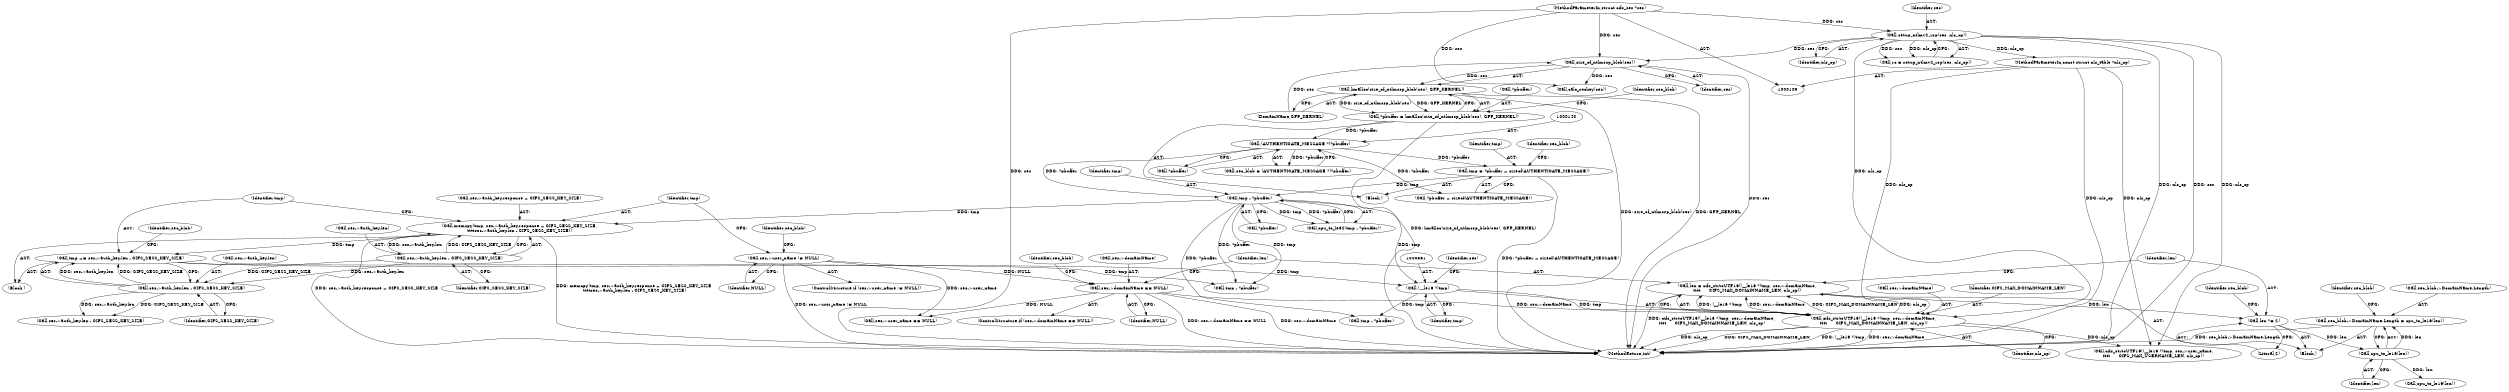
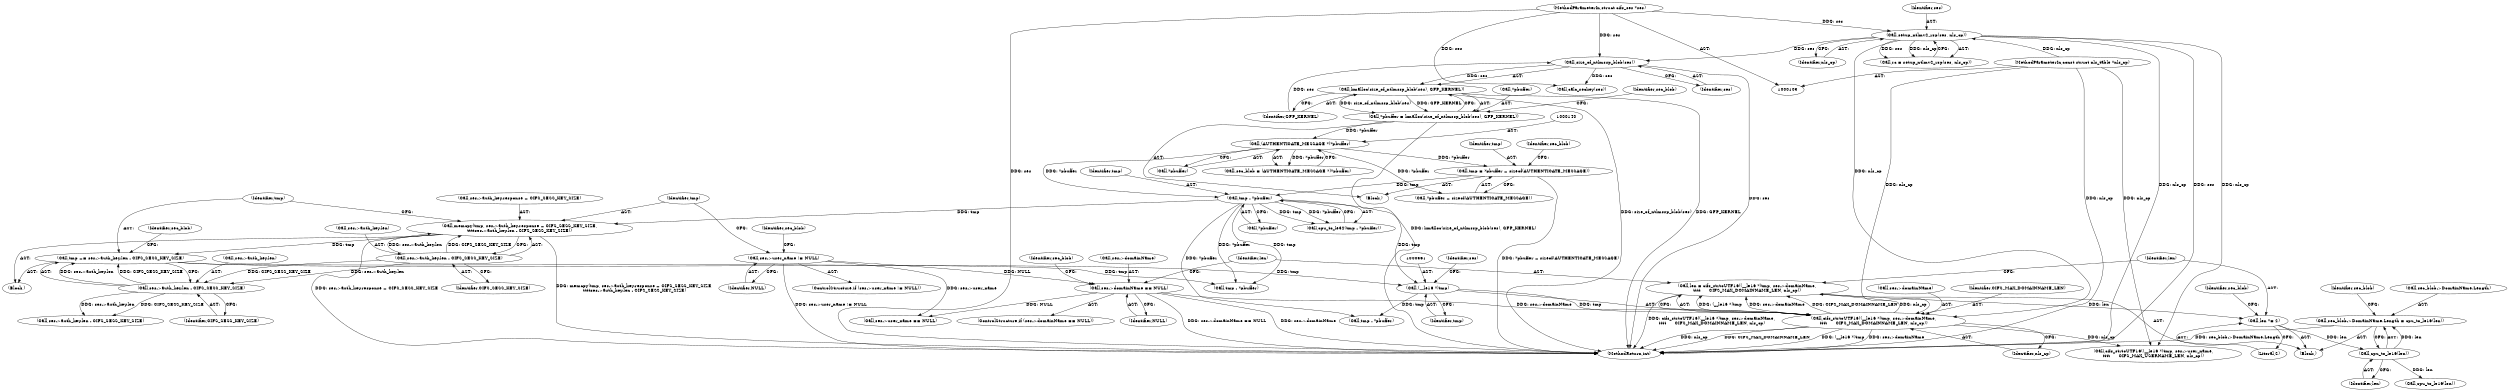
  digraph {
    n1 [label="(Call,sec_blob->DomainName.Length = cpu_to_le16(len))"]
    n2 [label="(Call,cpu_to_le16(len))"]
    n3 [label="(Block,)"]
    n4 [label="(MethodReturn,int)"]
    n5 [label="(Identifier,len)"]
    n6 [label="(Call,cpu_to_le16(len))"]
    n7 [label="(Call,len *= 2)"]
    n8 [label="(Literal,2)"]
    n9 [label="(Call,len = cifs_strtoUTF16((__le16 *)tmp, ses->domainName,\n\t\t\t\t      CIFS_MAX_DOMAINNAME_LEN, nls_cp))"]
    n10 [label="(Call,cifs_strtoUTF16((__le16 *)tmp, ses->domainName,\n\t\t\t\t      CIFS_MAX_DOMAINNAME_LEN, nls_cp))"]
    n11 [label="(Call,cifs_strtoUTF16((__le16 *)tmp, ses->user_name,\n\t\t\t\t      CIFS_MAX_USERNAME_LEN, nls_cp))"]
    n12 [label="(Identifier,nls_cp)"]
    n13 [label="(Call,(__le16 *)tmp)"]
    n14 [label="(Identifier,tmp)"]
    n15 [label="(Call,tmp - *pbuffer)"]
    n16 [label="(Call,tmp - *pbuffer)"]
    n17 [label="(Call,memcpy(tmp, ses->auth_key.response + CIFS_SESS_KEY_SIZE,\n\t\t\t\tses->auth_key.len - CIFS_SESS_KEY_SIZE))"]
    n18 [label="(Call,cpu_to_le32(tmp - *pbuffer))"]
    n19 [label="(Call,*pbuffer)"]
    n20 [label="(Call,tmp - *pbuffer)"]
    n21 [label="(Call,tmp += ses->auth_key.len - CIFS_SESS_KEY_SIZE)"]
    n22 [label="(Block,)"]
    n23 [label="(Call,ses->auth_key.len - CIFS_SESS_KEY_SIZE)"]
    n24 [label="(Call,tmp = *pbuffer + sizeof(AUTHENTICATE_MESSAGE))"]
    n25 [label="(Call,*pbuffer + sizeof(AUTHENTICATE_MESSAGE))"]
    n26 [label="(Block,)"]
    n27 [label="(Call,(AUTHENTICATE_MESSAGE *)*pbuffer)"]
    n28 [label="(Call,sec_blob = (AUTHENTICATE_MESSAGE *)*pbuffer)"]
    n29 [label="(Call,*pbuffer)"]
    n30 [label="(Call,*pbuffer = kmalloc(size_of_ntlmssp_blob(ses), GFP_KERNEL))"]
    n31 [label="(Call,kmalloc(size_of_ntlmssp_blob(ses), GFP_KERNEL))"]
-   n32 [label="(DomainName,GFP_KERNEL)"]
+   n32 [label="(Identifier,GFP_KERNEL)"]
    n33 [label="(Call,size_of_ntlmssp_blob(ses))"]
    n34 [label="(Call,calc_seckey(ses))"]
    n35 [label="(Identifier,ses)"]
    n36 [label="(Call,setup_ntlmv2_rsp(ses, nls_cp))"]
    n37 [label="(Call,rc = setup_ntlmv2_rsp(ses, nls_cp))"]
    n38 [label="(Identifier,nls_cp)"]
    n39 [label="(MethodParameterIn,struct cifs_ses *ses)"]
    1000103
    n41 [label="(MethodParameterIn,const struct nls_table *nls_cp)"]
    n42 [label="(Call,ses->auth_key.len - CIFS_SESS_KEY_SIZE)"]
    n43 [label="(Call,ses->auth_key.len - CIFS_SESS_KEY_SIZE)"]
    n44 [label="(Identifier,CIFS_SESS_KEY_SIZE)"]
    n45 [label="(Identifier,CIFS_SESS_KEY_SIZE)"]
    n46 [label="(Call,ses->domainName == NULL)"]
    n47 [label="(Identifier,NULL)"]
    n48 [label="(Call,ses->user_name == NULL)"]
    n49 [label="(ControlStructure,if (ses->domainName == NULL))"]
    n50 [label="(Call,ses->user_name != NULL)"]
    n51 [label="(ControlStructure,if (ses->user_name != NULL))"]
    n52 [label="(Identifier,NULL)"]
    n53 [label="(Call,ses->auth_key.response + CIFS_SESS_KEY_SIZE)"]
    n54 [label="(Identifier,sec_blob)"]
    n55 [label="(Identifier,sec_blob)"]
    n56 [label="(Identifier,tmp)"]
    n57 [label="(Call,sec_blob->DomainName.Length)"]
    n58 [label="(Identifier,ses)"]
    n59 [label="(Identifier,sec_blob)"]
    n60 [label="(Identifier,sec_blob)"]
    n61 [label="(Call,ses->auth_key.len)"]
    n62 [label="(Identifier,len)"]
    n63 [label="(Call,*pbuffer)"]
    n64 [label="(Call,ses->auth_key.len)"]
    n65 [label="(Call,ses->domainName)"]
    n66 [label="(Identifier,sec_blob)"]
    n67 [label="(Identifier,tmp)"]
    n68 [label="(Identifier,ses)"]
    n69 [label="(Identifier,sec_blob)"]
    n70 [label="(Identifier,tmp)"]
    n71 [label="(Identifier,CIFS_MAX_DOMAINNAME_LEN)"]
    n72 [label="(Call,ses->domainName)"]
    n73 [label="(Identifier,len)"]
    n74 [label="(Identifier,sec_blob)"]
    n75 [label="(Identifier,tmp)"]
    1000361
    1000140
    n1 -> n2 [label="CFG: "]
    n1 -> n3 [label="AST: "]
    n1 -> n4 [label="DDG: sec_blob->DomainName.Length"]
    n2 -> n1 [label="AST: "]
    n2 -> n1 [label="DDG: len"]
    n2 -> n5 [label="CFG: "]
    n2 -> n6 [label="DDG: len"]
    n5 -> n2 [label="AST: "]
    n7 -> n2 [label="DDG: len"]
    n7 -> n3 [label="AST: "]
    n7 -> n8 [label="CFG: "]
    n8 -> n7 [label="AST: "]
    n9 -> n3 [label="AST: "]
    n9 -> n4 [label="DDG: cifs_strtoUTF16((__le16 *)tmp, ses->domainName,\n\t\t\t\t      CIFS_MAX_DOMAINNAME_LEN, nls_cp)"]
    n9 -> n7 [label="DDG: len"]
    n9 -> n10 [label="CFG: "]
    n10 -> n4 [label="DDG: nls_cp"]
    n10 -> n4 [label="DDG: CIFS_MAX_DOMAINNAME_LEN"]
    n10 -> n4 [label="DDG: (__le16 *)tmp"]
    n10 -> n4 [label="DDG: ses->domainName"]
    n10 -> n9 [label="AST: "]
    n10 -> n9 [label="DDG: (__le16 *)tmp"]
    n10 -> n9 [label="DDG: ses->domainName"]
    n10 -> n9 [label="DDG: CIFS_MAX_DOMAINNAME_LEN"]
    n10 -> n9 [label="DDG: nls_cp"]
    n10 -> n11 [label="DDG: nls_cp"]
    n10 -> n12 [label="CFG: "]
    n12 -> n10 [label="AST: "]
    n13 -> n10 [label="AST: "]
    n13 -> n10 [label="DDG: tmp"]
    n13 -> n14 [label="CFG: "]
    n13 -> n15 [label="DDG: tmp"]
    n14 -> n13 [label="AST: "]
    n16 -> n13 [label="DDG: tmp"]
    n16 -> n15 [label="DDG: *pbuffer"]
    n16 -> n17 [label="DDG: tmp"]
    n16 -> n18 [label="AST: "]
    n16 -> n18 [label="DDG: tmp"]
    n16 -> n18 [label="DDG: *pbuffer"]
    n16 -> n19 [label="CFG: "]
    n16 -> n20 [label="DDG: tmp"]
    n16 -> n20 [label="DDG: *pbuffer"]
    n17 -> n4 [label="DDG: ses->auth_key.response + CIFS_SESS_KEY_SIZE"]
    n17 -> n4 [label="DDG: memcpy(tmp, ses->auth_key.response + CIFS_SESS_KEY_SIZE,\n\t\t\t\tses->auth_key.len - CIFS_SESS_KEY_SIZE)"]
    n17 -> n21 [label="DDG: tmp"]
    n17 -> n22 [label="AST: "]
    n17 -> n23 [label="CFG: "]
    n18 -> n16 [label="CFG: "]
    n19 -> n16 [label="AST: "]
    n21 -> n13 [label="DDG: tmp"]
    n21 -> n20 [label="DDG: tmp"]
    n21 -> n22 [label="AST: "]
    n21 -> n42 [label="CFG: "]
    n23 -> n17 [label="AST: "]
    n23 -> n17 [label="DDG: ses->auth_key.len"]
    n23 -> n17 [label="DDG: CIFS_SESS_KEY_SIZE"]
    n23 -> n42 [label="DDG: ses->auth_key.len"]
    n23 -> n42 [label="DDG: CIFS_SESS_KEY_SIZE"]
    n23 -> n45 [label="CFG: "]
    n24 -> n4 [label="DDG: *pbuffer + sizeof(AUTHENTICATE_MESSAGE)"]
    n24 -> n16 [label="DDG: tmp"]
    n24 -> n25 [label="CFG: "]
    n24 -> n26 [label="AST: "]
    n25 -> n24 [label="AST: "]
    n27 -> n16 [label="DDG: *pbuffer"]
    n27 -> n24 [label="DDG: *pbuffer"]
    n27 -> n25 [label="DDG: *pbuffer"]
    n27 -> n28 [label="AST: "]
    n27 -> n28 [label="DDG: *pbuffer"]
    n27 -> n29 [label="CFG: "]
    n28 -> n27 [label="CFG: "]
    n29 -> n27 [label="AST: "]
    n30 -> n4 [label="DDG: kmalloc(size_of_ntlmssp_blob(ses), GFP_KERNEL)"]
    n30 -> n26 [label="AST: "]
    n30 -> n27 [label="DDG: *pbuffer"]
    n30 -> n31 [label="CFG: "]
    n31 -> n4 [label="DDG: size_of_ntlmssp_blob(ses)"]
    n31 -> n4 [label="DDG: GFP_KERNEL"]
    n31 -> n30 [label="AST: "]
    n31 -> n30 [label="DDG: size_of_ntlmssp_blob(ses)"]
    n31 -> n30 [label="DDG: GFP_KERNEL"]
    n31 -> n32 [label="CFG: "]
    n32 -> n31 [label="AST: "]
    n32 -> n33 [label="DDG: ses"]
    n33 -> n4 [label="DDG: ses"]
    n33 -> n31 [label="AST: "]
    n33 -> n31 [label="DDG: ses"]
    n33 -> n34 [label="DDG: ses"]
    n33 -> n35 [label="CFG: "]
    n35 -> n33 [label="AST: "]
    n36 -> n4 [label="DDG: nls_cp"]
    n36 -> n4 [label="DDG: ses"]
    n36 -> n10 [label="DDG: nls_cp"]
    n36 -> n11 [label="DDG: nls_cp"]
    n36 -> n33 [label="DDG: ses"]
    n36 -> n37 [label="AST: "]
    n36 -> n37 [label="DDG: ses"]
    n36 -> n37 [label="DDG: nls_cp"]
    n36 -> n38 [label="CFG: "]
    n37 -> n36 [label="CFG: "]
    n38 -> n36 [label="AST: "]
    n39 -> n4 [label="DDG: ses"]
    n39 -> n33 [label="DDG: ses"]
    n39 -> n34 [label="DDG: ses"]
    n39 -> n36 [label="DDG: ses"]
    n39 -> 1000103 [label="AST: "]
    n41 -> n4 [label="DDG: nls_cp"]
    n41 -> n10 [label="DDG: nls_cp"]
    n41 -> n11 [label="DDG: nls_cp"]
-   n36 -> n41 [label="DDG: nls_cp"]
+   n41 -> n36 [label="DDG: nls_cp"]
    n41 -> 1000103 [label="AST: "]
    n42 -> n21 [label="AST: "]
    n42 -> n21 [label="DDG: ses->auth_key.len"]
    n42 -> n21 [label="DDG: CIFS_SESS_KEY_SIZE"]
    n42 -> n43 [label="DDG: ses->auth_key.len"]
    n42 -> n43 [label="DDG: CIFS_SESS_KEY_SIZE"]
    n42 -> n44 [label="CFG: "]
    n44 -> n42 [label="AST: "]
    n45 -> n23 [label="AST: "]
    n46 -> n4 [label="DDG: ses->domainName"]
    n46 -> n4 [label="DDG: ses->domainName == NULL"]
    n46 -> n10 [label="DDG: ses->domainName"]
    n46 -> n47 [label="CFG: "]
    n46 -> n48 [label="DDG: NULL"]
    n46 -> n49 [label="AST: "]
    n47 -> n46 [label="AST: "]
    n50 -> n4 [label="DDG: ses->user_name != NULL"]
    n50 -> n46 [label="DDG: NULL"]
    n50 -> n48 [label="DDG: ses->user_name"]
    n50 -> n51 [label="AST: "]
    n50 -> n52 [label="CFG: "]
    n52 -> n50 [label="AST: "]
    n53 -> n17 [label="AST: "]
    n54 -> n50 [label="CFG: "]
    n55 -> n46 [label="CFG: "]
    n56 -> n24 [label="AST: "]
    n57 -> n1 [label="AST: "]
    n58 -> n13 [label="CFG: "]
    n59 -> n1 [label="CFG: "]
    n60 -> n7 [label="CFG: "]
    n61 -> n42 [label="AST: "]
    n62 -> n9 [label="AST: "]
    n62 -> n46 [label="CFG: "]
    n63 -> n30 [label="AST: "]
    n64 -> n23 [label="AST: "]
    n65 -> n10 [label="AST: "]
    n66 -> n21 [label="CFG: "]
    n67 -> n17 [label="CFG: "]
    n67 -> n21 [label="AST: "]
    n68 -> n36 [label="AST: "]
    n69 -> n30 [label="CFG: "]
    n70 -> n16 [label="AST: "]
    n71 -> n10 [label="AST: "]
    n72 -> n46 [label="AST: "]
    n73 -> n7 [label="AST: "]
    n73 -> n9 [label="CFG: "]
    n74 -> n24 [label="CFG: "]
    n75 -> n17 [label="AST: "]
    n75 -> n50 [label="CFG: "]
    1000361 -> n13 [label="AST: "]
    1000140 -> n27 [label="AST: "]
  }
